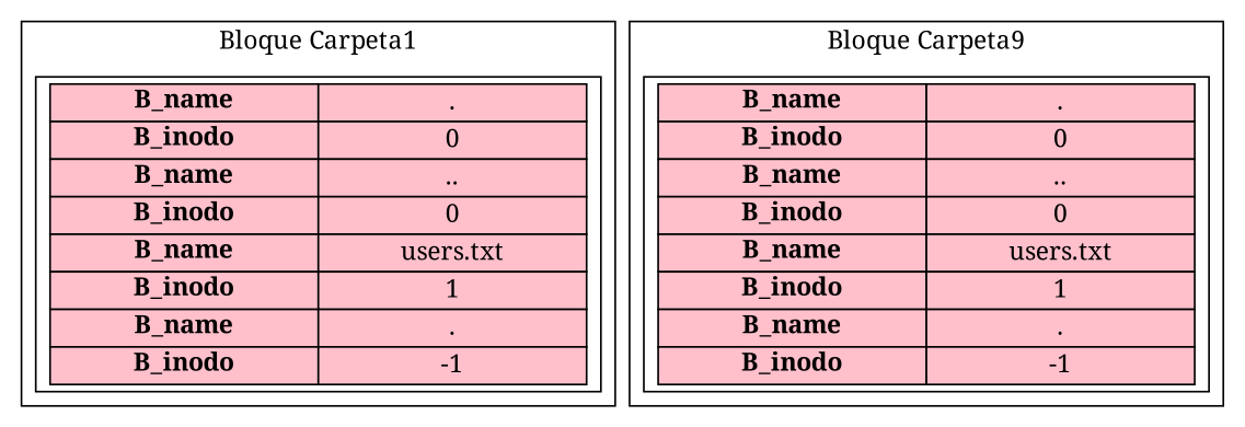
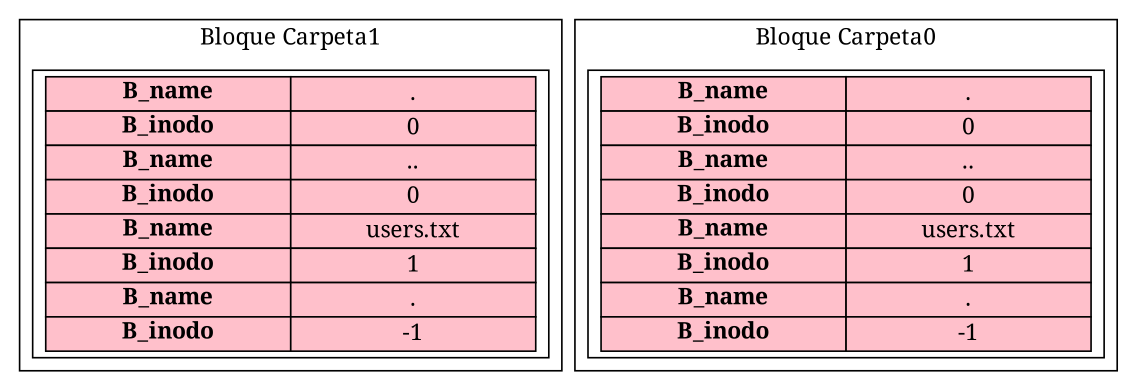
  digraph {
    fontname="Noto Serif"
    node [shape=box fontname="Noto Serif"]
    n1 [label=< <table border='0' cellborder='1' cellspacing='0'  width='300' height='160' > <tr><td width='150' bgcolor="pink"><b>B_name</b></td><td width='150' bgcolor="pink">.</td></tr> <tr><td width='150' bgcolor="pink"><b>B_inodo</b></td><td width='150' bgcolor="pink">0</td></tr> <tr><td width='150' bgcolor="pink"><b>B_name</b></td><td width='150' bgcolor="pink">..</td></tr> <tr><td width='150' bgcolor="pink"><b>B_inodo</b></td><td width='150' bgcolor="pink">0</td></tr> <tr><td width='150' bgcolor="pink"><b>B_name</b></td><td width='150' bgcolor="pink">users.txt</td></tr> <tr><td width='150' bgcolor="pink"><b>B_inodo</b></td><td width='150' bgcolor="pink">1</td></tr> <tr><td width='150' bgcolor="pink"><b>B_name</b></td><td width='150' bgcolor="pink">.</td></tr> <tr><td width='150' bgcolor="pink"><b>B_inodo</b></td><td width='150' bgcolor="pink">-1</td></tr> </table>>]
    n2 [label=< <table border='0' cellborder='1' cellspacing='0'  width='300' height='160' > <tr><td width='150' bgcolor="pink"><b>B_name</b></td><td width='150' bgcolor="pink">.</td></tr> <tr><td width='150' bgcolor="pink"><b>B_inodo</b></td><td width='150' bgcolor="pink">0</td></tr> <tr><td width='150' bgcolor="pink"><b>B_name</b></td><td width='150' bgcolor="pink">..</td></tr> <tr><td width='150' bgcolor="pink"><b>B_inodo</b></td><td width='150' bgcolor="pink">0</td></tr> <tr><td width='150' bgcolor="pink"><b>B_name</b></td><td width='150' bgcolor="pink">users.txt</td></tr> <tr><td width='150' bgcolor="pink"><b>B_inodo</b></td><td width='150' bgcolor="pink">1</td></tr> <tr><td width='150' bgcolor="pink"><b>B_name</b></td><td width='150' bgcolor="pink">.</td></tr> <tr><td width='150' bgcolor="pink"><b>B_inodo</b></td><td width='150' bgcolor="pink">-1</td></tr> </table>>]
    subgraph cluster_1 {
      label="Bloque Carpeta1"
      n1
    }
    subgraph cluster_2 {
-     label="Bloque Carpeta9"
+     label="Bloque Carpeta0"
      n2
    }
  }
